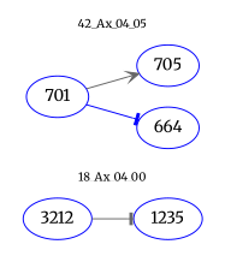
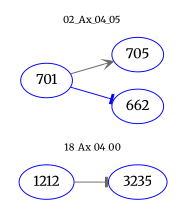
  digraph {
    fontname=Merriweather
    rankdir=LR
    node [color=blue fontname=Merriweather]
    edge [arrowhead=tee color=gray40 fontname=Merriweather]
-   n1 [label=3212]
-   n2 [label=1235]
+   n1 [label=1212]
+   n2 [label=3235]
    n3 [label=701]
-   n4 [label=664]
+   n4 [label=662]
    n5 [label=705]
    subgraph cluster_1 {
      color=white
      fontsize=10
      label="18_Ax_04_00"
      n1
      n2
    }
    subgraph cluster_2 {
      color=white
      fontsize=10
-     label="42_Ax_04_05"
+     label="02_Ax_04_05"
      n3
      n4
      n5
    }
    n1 -> n2
    n3 -> n4 [color=blue]
    n3 -> n5 [arrowhead=vee]
  }
